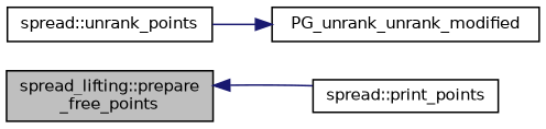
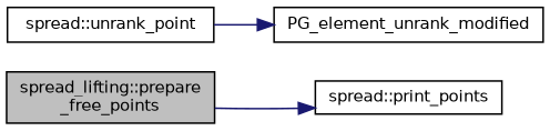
  digraph {
    rankdir=LR
    node [color=black fillcolor=white fontname=Helvetica fontsize=10 shape=record style=filled]
    edge [color=midnightblue fontname=Helvetica fontsize=10 labelfontname=Helvetica labelfontsize=10 style=solid]
    n1 [fillcolor=grey75 fontcolor=black height=0.2 label="spread_lifting::prepare\l_free_points" width=0.4]
    n2 [height=0.2 label="spread::print_points" width=0.4]
-   n3 [height=0.2 label="spread::unrank_points" width=0.4]
-   n4 [height=0.2 label=PG_unrank_unrank_modified width=0.4]
-   n2 -> n1
+   n3 [height=0.2 label="spread::unrank_point" width=0.4]
+   n4 [height=0.2 label=PG_element_unrank_modified width=0.4]
+   n1 -> n2
    n3 -> n4
  }
